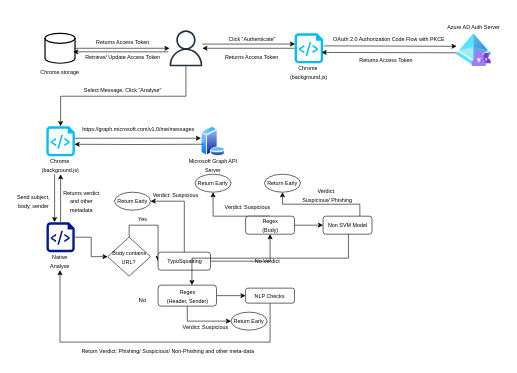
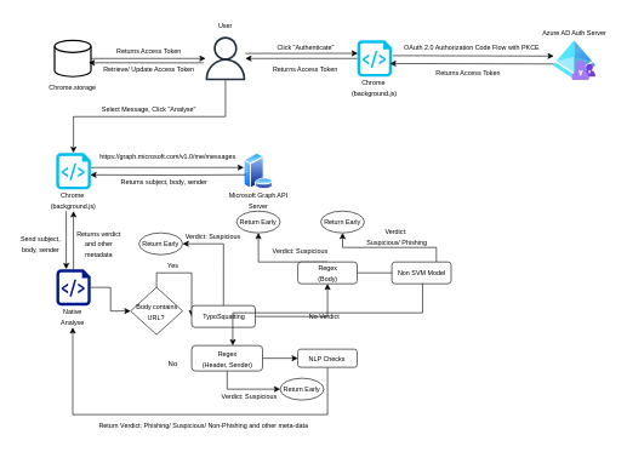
  <mxCell id="0" />
  <mxCell id="1" parent="0" />
  <mxCell id="2" value="" style="edgeStyle=orthogonalEdgeStyle;rounded=0;orthogonalLoop=1;jettySize=auto;html=1;" edge="1" parent="1" source="3" target="22"><mxGeometry relative="1" as="geometry" /></mxCell>
  <mxCell id="3" value="" style="verticalLabelPosition=bottom;html=1;verticalAlign=top;align=center;strokeColor=none;fillColor=#00BEF2;shape=mxgraph.azure.script_file;pointerEvents=1;" vertex="1" parent="1"><mxGeometry x="490.25" y="55" width="47.5" height="50" as="geometry" /></mxCell>
  <mxCell id="4" value="&lt;font style=&quot;font-size: 9px;&quot;&gt;Chrome&amp;nbsp;&lt;/font&gt;&lt;div&gt;&lt;font style=&quot;font-size: 9px;&quot;&gt;(background.js)&lt;/font&gt;&lt;/div&gt;" style="text;html=1;align=center;verticalAlign=middle;whiteSpace=wrap;rounded=0;" vertex="1" parent="1"><mxGeometry x="484" y="105" width="60" height="30" as="geometry" /></mxCell>
  <mxCell id="5" value="" style="image;aspect=fixed;html=1;points=[];align=center;fontSize=12;image=img/lib/azure2/identity/Azure_AD_B2C.svg;" vertex="1" parent="1"><mxGeometry x="759.5" y="55.28" width="59" height="54.72" as="geometry" /></mxCell>
  <mxCell id="6" value="" style="endArrow=classic;html=1;rounded=0;exitX=1.026;exitY=0.42;exitDx=0;exitDy=0;exitPerimeter=0;entryX=0.017;entryY=0.391;entryDx=0;entryDy=0;entryPerimeter=0;" edge="1" parent="1" source="3" target="5"><mxGeometry width="50" height="50" relative="1" as="geometry"><mxPoint x="537.75" y="70" as="sourcePoint" /><mxPoint x="810" y="71" as="targetPoint" /></mxGeometry></mxCell>
  <mxCell id="7" value="&lt;font style=&quot;font-size: 9px;&quot;&gt;Azure AD Auth Server&lt;/font&gt;" style="text;html=1;align=center;verticalAlign=middle;whiteSpace=wrap;rounded=0;" vertex="1" parent="1"><mxGeometry x="739" y="30" width="100" height="30" as="geometry" /></mxCell>
  <mxCell id="8" value="" style="endArrow=classic;html=1;rounded=0;entryX=0.943;entryY=0.639;entryDx=0;entryDy=0;entryPerimeter=0;exitX=0.013;exitY=0.59;exitDx=0;exitDy=0;exitPerimeter=0;" edge="1" parent="1" source="5" target="3"><mxGeometry width="50" height="50" relative="1" as="geometry"><mxPoint x="747" y="92" as="sourcePoint" /><mxPoint x="808" y="151" as="targetPoint" /></mxGeometry></mxCell>
  <mxCell id="9" value="&lt;font style=&quot;font-size: 9px;&quot;&gt;OAuth 2.0 Authorization Code Flow with PKCE&lt;/font&gt;" style="text;html=1;align=center;verticalAlign=middle;whiteSpace=wrap;rounded=0;" vertex="1" parent="1"><mxGeometry x="552.5" y="50" width="190" height="30" as="geometry" /></mxCell>
  <mxCell id="10" value="&lt;font style=&quot;font-size: 9px;&quot;&gt;Returns Access Token&lt;/font&gt;" style="text;html=1;align=center;verticalAlign=middle;whiteSpace=wrap;rounded=0;" vertex="1" parent="1"><mxGeometry x="553" y="85" width="180" height="30" as="geometry" /></mxCell>
  <mxCell id="11" value="&lt;font style=&quot;font-size: 9px;&quot;&gt;Click &quot;Authenticate&quot;&lt;/font&gt;" style="text;html=1;align=center;verticalAlign=middle;whiteSpace=wrap;rounded=0;" vertex="1" parent="1"><mxGeometry x="371.5" y="50" width="95" height="30" as="geometry" /></mxCell>
  <mxCell id="12" value="&lt;font style=&quot;font-size: 9px;&quot;&gt;Returns Access Token&lt;/font&gt;" style="text;html=1;align=center;verticalAlign=middle;whiteSpace=wrap;rounded=0;" vertex="1" parent="1"><mxGeometry x="354" y="80" width="130" height="30" as="geometry" /></mxCell>
  <mxCell id="13" value="" style="group" vertex="1" connectable="0" parent="1"><mxGeometry x="69" y="55" width="60" height="80" as="geometry" /></mxCell>
  <mxCell id="14" value="" style="strokeWidth=2;html=1;shape=mxgraph.flowchart.database;whiteSpace=wrap;" vertex="1" parent="13"><mxGeometry x="5" width="50" height="50" as="geometry" /></mxCell>
  <mxCell id="15" value="&lt;font style=&quot;font-size: 9px;&quot;&gt;Chrome.storage&lt;/font&gt;" style="text;html=1;align=center;verticalAlign=middle;whiteSpace=wrap;rounded=0;" vertex="1" parent="13"><mxGeometry y="50" width="60" height="30" as="geometry" /></mxCell>
  <mxCell id="16" value="&lt;font style=&quot;font-size: 9px;&quot;&gt;Retrieve/ Update Access Token&lt;/font&gt;" style="text;html=1;align=center;verticalAlign=middle;whiteSpace=wrap;rounded=0;" vertex="1" parent="1"><mxGeometry x="129" y="80" width="150" height="30" as="geometry" /></mxCell>
  <mxCell id="17" value="" style="edgeStyle=orthogonalEdgeStyle;rounded=0;orthogonalLoop=1;jettySize=auto;html=1;exitX=1;exitY=0.5;exitDx=0;exitDy=0;exitPerimeter=0;" edge="1" parent="1" source="14" target="22"><mxGeometry relative="1" as="geometry"><mxPoint x="89" y="85.04" as="sourcePoint" /><mxPoint x="219" y="10" as="targetPoint" /><Array as="points"><mxPoint x="124" y="80" /></Array></mxGeometry></mxCell>
  <mxCell id="18" value="" style="edgeStyle=orthogonalEdgeStyle;rounded=0;orthogonalLoop=1;jettySize=auto;html=1;entryX=0.991;entryY=0.618;entryDx=0;entryDy=0;entryPerimeter=0;" edge="1" parent="1"><mxGeometry relative="1" as="geometry"><mxPoint x="279" y="86" as="sourcePoint" /><mxPoint x="120.82" y="85.9" as="targetPoint" /><Array as="points"><mxPoint x="279" y="86" /></Array></mxGeometry></mxCell>
  <mxCell id="19" value="" style="edgeStyle=orthogonalEdgeStyle;rounded=0;orthogonalLoop=1;jettySize=auto;html=1;entryX=0.016;entryY=0.358;entryDx=0;entryDy=0;entryPerimeter=0;" edge="1" parent="1" source="22" target="3"><mxGeometry relative="1" as="geometry"><Array as="points"><mxPoint x="369" y="73" /><mxPoint x="369" y="73" /></Array></mxGeometry></mxCell>
  <mxCell id="20" value="&lt;font style=&quot;font-size: 9px;&quot;&gt;Returns Access Token&lt;/font&gt;" style="text;html=1;align=center;verticalAlign=middle;whiteSpace=wrap;rounded=0;" vertex="1" parent="1"><mxGeometry x="129" y="55" width="150" height="30" as="geometry" /></mxCell>
+ <mxCell id="21" value="&lt;font style=&quot;font-size: 9px;&quot;&gt;User&lt;/font&gt;" style="text;html=1;align=center;verticalAlign=middle;whiteSpace=wrap;rounded=0;" vertex="1" parent="1"><mxGeometry x="279" y="20" width="60" height="30" as="geometry" /></mxCell>
  <mxCell id="22" value="" style="sketch=0;outlineConnect=0;fontColor=#232F3E;gradientColor=none;fillColor=#232F3D;strokeColor=none;dashed=0;verticalLabelPosition=bottom;verticalAlign=top;align=center;html=1;fontSize=12;fontStyle=0;aspect=fixed;pointerEvents=1;shape=mxgraph.aws4.user;" vertex="1" parent="1"><mxGeometry x="279" y="50" width="60" height="60" as="geometry" /></mxCell>
  <mxCell id="23" value="" style="group" vertex="1" connectable="0" parent="1"><mxGeometry x="70" y="210" width="60" height="80" as="geometry" /></mxCell>
  <mxCell id="24" value="" style="verticalLabelPosition=bottom;html=1;verticalAlign=top;align=center;strokeColor=none;fillColor=#00BEF2;shape=mxgraph.azure.script_file;pointerEvents=1;" vertex="1" parent="23"><mxGeometry x="6.25" width="47.5" height="50" as="geometry" /></mxCell>
  <mxCell id="25" value="&lt;font style=&quot;font-size: 9px;&quot;&gt;Chrome&amp;nbsp;&lt;/font&gt;&lt;div&gt;&lt;font style=&quot;font-size: 9px;&quot;&gt;(background.js)&lt;/font&gt;&lt;/div&gt;" style="text;html=1;align=center;verticalAlign=middle;whiteSpace=wrap;rounded=0;" vertex="1" parent="23"><mxGeometry y="50" width="60" height="30" as="geometry" /></mxCell>
  <mxCell id="26" style="edgeStyle=orthogonalEdgeStyle;rounded=0;orthogonalLoop=1;jettySize=auto;html=1;entryX=0.5;entryY=0;entryDx=0;entryDy=0;entryPerimeter=0;" edge="1" parent="1" source="22" target="24"><mxGeometry relative="1" as="geometry"><Array as="points"><mxPoint x="309" y="160" /><mxPoint x="100" y="160" /></Array></mxGeometry></mxCell>
  <mxCell id="27" value="&lt;font style=&quot;font-size: 9px;&quot;&gt;Select Message,&amp;nbsp;&lt;/font&gt;&lt;span style=&quot;font-size: 9px; background-color: transparent; color: light-dark(rgb(0, 0, 0), rgb(255, 255, 255));&quot;&gt;Click &quot;Analyse&quot;&lt;/span&gt;" style="text;html=1;align=center;verticalAlign=middle;whiteSpace=wrap;rounded=0;" vertex="1" parent="1"><mxGeometry x="134" y="135" width="140" height="30" as="geometry" /></mxCell>
  <mxCell id="28" value="" style="group" vertex="1" connectable="0" parent="1"><mxGeometry x="300" y="210" width="108.5" height="80" as="geometry" /></mxCell>
  <mxCell id="29" value="" style="image;aspect=fixed;perimeter=ellipsePerimeter;html=1;align=center;shadow=0;dashed=0;spacingTop=3;image=img/lib/active_directory/database_server.svg;" vertex="1" parent="28"><mxGeometry x="33.75" width="41" height="50" as="geometry" /></mxCell>
  <mxCell id="30" value="&lt;font style=&quot;font-size: 9px;&quot;&gt;Microsoft Graph API Server&lt;/font&gt;" style="text;html=1;align=center;verticalAlign=middle;whiteSpace=wrap;rounded=0;" vertex="1" parent="28"><mxGeometry y="50" width="108.5" height="30" as="geometry" /></mxCell>
  <mxCell id="31" style="edgeStyle=orthogonalEdgeStyle;rounded=0;orthogonalLoop=1;jettySize=auto;html=1;" edge="1" parent="1" source="24" target="29"><mxGeometry relative="1" as="geometry"><Array as="points"><mxPoint x="230" y="230" /><mxPoint x="230" y="230" /></Array></mxGeometry></mxCell>
  <mxCell id="32" value="&lt;font style=&quot;font-size: 9px;&quot;&gt;https://graph.microsoft.com/v1.0/me/messages&lt;/font&gt;" style="text;html=1;align=center;verticalAlign=middle;whiteSpace=wrap;rounded=0;" vertex="1" parent="1"><mxGeometry x="190" y="200" width="80" height="30" as="geometry" /></mxCell>
  <mxCell id="33" style="edgeStyle=orthogonalEdgeStyle;rounded=0;orthogonalLoop=1;jettySize=auto;html=1;entryX=0.92;entryY=0.502;entryDx=0;entryDy=0;entryPerimeter=0;" edge="1" parent="1"><mxGeometry relative="1" as="geometry"><mxPoint x="336.9" y="240" as="sourcePoint" /><mxPoint x="123.1" y="240.1" as="targetPoint" /></mxGeometry></mxCell>
+ <mxCell id="34" value="&lt;font style=&quot;font-size: 9px;&quot;&gt;Returns subject, body, sender&lt;/font&gt;" style="text;html=1;align=center;verticalAlign=middle;whiteSpace=wrap;rounded=0;" vertex="1" parent="1"><mxGeometry x="160" y="235" width="130" height="30" as="geometry" /></mxCell>
  <mxCell id="35" value="" style="edgeStyle=orthogonalEdgeStyle;rounded=0;orthogonalLoop=1;jettySize=auto;html=1;entryX=0.5;entryY=1;entryDx=0;entryDy=0;" edge="1" parent="1" source="37" target="25"><mxGeometry relative="1" as="geometry" /></mxCell>
  <mxCell id="36" style="edgeStyle=orthogonalEdgeStyle;rounded=0;orthogonalLoop=1;jettySize=auto;html=1;entryX=0;entryY=0.5;entryDx=0;entryDy=0;" edge="1" parent="1" source="37" target="43"><mxGeometry relative="1" as="geometry" /></mxCell>
  <mxCell id="37" value="" style="sketch=0;aspect=fixed;pointerEvents=1;shadow=0;dashed=0;html=1;strokeColor=none;labelPosition=center;verticalLabelPosition=bottom;verticalAlign=top;align=center;fillColor=#00188D;shape=mxgraph.azure.script_file" vertex="1" parent="1"><mxGeometry x="76.5" y="370" width="47" height="50" as="geometry" /></mxCell>
  <mxCell id="38" value="" style="edgeStyle=orthogonalEdgeStyle;rounded=0;orthogonalLoop=1;jettySize=auto;html=1;" edge="1" parent="1"><mxGeometry relative="1" as="geometry"><mxPoint x="90" y="290" as="sourcePoint" /><mxPoint x="90" y="370" as="targetPoint" /></mxGeometry></mxCell>
  <mxCell id="39" value="&lt;font style=&quot;font-size: 9px;&quot;&gt;Native Analyse&lt;/font&gt;" style="text;html=1;align=center;verticalAlign=middle;whiteSpace=wrap;rounded=0;" vertex="1" parent="1"><mxGeometry x="69" y="420" width="60" height="30" as="geometry" /></mxCell>
  <mxCell id="40" value="&lt;font style=&quot;font-size: 9px;&quot;&gt;Send subject, body, sender&lt;/font&gt;" style="text;html=1;align=center;verticalAlign=middle;whiteSpace=wrap;rounded=0;" vertex="1" parent="1"><mxGeometry x="20" y="320" width="70" height="30" as="geometry" /></mxCell>
  <mxCell id="41" value="&lt;font style=&quot;font-size: 9px;&quot;&gt;Returns verdict and other metadata&lt;/font&gt;" style="text;html=1;align=center;verticalAlign=middle;whiteSpace=wrap;rounded=0;" vertex="1" parent="1"><mxGeometry x="100" y="320" width="70" height="30" as="geometry" /></mxCell>
  <mxCell id="42" style="edgeStyle=orthogonalEdgeStyle;rounded=0;orthogonalLoop=1;jettySize=auto;html=1;entryX=0;entryY=0.5;entryDx=0;entryDy=0;exitX=0.5;exitY=0;exitDx=0;exitDy=0;" edge="1" parent="1" source="43" target="46"><mxGeometry relative="1" as="geometry"><Array as="points"><mxPoint x="214" y="375" /></Array></mxGeometry></mxCell>
  <mxCell id="43" value="&lt;font style=&quot;font-size: 9px;&quot;&gt;Body contains URL?&amp;nbsp;&lt;/font&gt;" style="rhombus;whiteSpace=wrap;html=1;" vertex="1" parent="1"><mxGeometry x="178.5" y="395" width="71.5" height="65" as="geometry" /></mxCell>
  <mxCell id="44" value="" style="edgeStyle=orthogonalEdgeStyle;rounded=0;orthogonalLoop=1;jettySize=auto;html=1;" edge="1" parent="1" source="46" target="49"><mxGeometry relative="1" as="geometry" /></mxCell>
  <mxCell id="45" style="edgeStyle=orthogonalEdgeStyle;rounded=0;orthogonalLoop=1;jettySize=auto;html=1;entryX=1;entryY=0.5;entryDx=0;entryDy=0;exitX=0.5;exitY=0;exitDx=0;exitDy=0;" edge="1" parent="1" source="46" target="60"><mxGeometry relative="1" as="geometry"><mxPoint x="350" y="322.5" as="targetPoint" /></mxGeometry></mxCell>
  <mxCell id="46" value="&lt;span style=&quot;font-size: 9px;&quot;&gt;TypoSquatting&lt;/span&gt;" style="rounded=1;whiteSpace=wrap;html=1;fontSize=12;glass=0;strokeWidth=1;shadow=0;" vertex="1" parent="1"><mxGeometry x="262.5" y="420" width="87.5" height="30" as="geometry" /></mxCell>
- <mxCell id="47" value="" style="edgeStyle=orthogonalEdgeStyle;rounded=0;orthogonalLoop=1;jettySize=auto;html=1;" edge="1" parent="1" source="49" target="52"><mxGeometry relative="1" as="geometry" /></mxCell>
+ <mxCell id="47" value="" style="edgeStyle=orthogonalEdgeStyle;rounded=0;orthogonalLoop=1;jettySize=auto;html=1;endArrow=none;" edge="1" parent="1" source="49" target="52"><mxGeometry relative="1" as="geometry" /></mxCell>
  <mxCell id="48" style="edgeStyle=orthogonalEdgeStyle;rounded=0;orthogonalLoop=1;jettySize=auto;html=1;entryX=0.5;entryY=1;entryDx=0;entryDy=0;exitX=0.5;exitY=0;exitDx=0;exitDy=0;" edge="1" parent="1" source="49" target="62"><mxGeometry relative="1" as="geometry"><mxPoint x="503.12" y="322.5" as="targetPoint" /><Array as="points"><mxPoint x="354" y="360" /></Array></mxGeometry></mxCell>
  <mxCell id="49" value="&lt;font style=&quot;font-size: 9px;&quot;&gt;Regex&lt;br&gt;(Body)&lt;/font&gt;" style="rounded=1;whiteSpace=wrap;html=1;fontSize=12;glass=0;strokeWidth=1;shadow=0;" vertex="1" parent="1"><mxGeometry x="408.5" y="360" width="81.5" height="30" as="geometry" /></mxCell>
  <mxCell id="50" style="edgeStyle=orthogonalEdgeStyle;rounded=0;orthogonalLoop=1;jettySize=auto;html=1;exitX=0.5;exitY=1;exitDx=0;exitDy=0;" edge="1" parent="1" source="52" target="55"><mxGeometry relative="1" as="geometry"><Array as="points"><mxPoint x="580" y="390" /><mxPoint x="580" y="430" /><mxPoint x="319" y="430" /></Array></mxGeometry></mxCell>
  <mxCell id="51" style="edgeStyle=orthogonalEdgeStyle;rounded=0;orthogonalLoop=1;jettySize=auto;html=1;entryX=0.5;entryY=1;entryDx=0;entryDy=0;" edge="1" parent="1" source="52" target="64"><mxGeometry relative="1" as="geometry"><mxPoint x="640" y="330" as="targetPoint" /><Array as="points"><mxPoint x="599" y="340" /><mxPoint x="470" y="340" /></Array></mxGeometry></mxCell>
  <mxCell id="52" value="&lt;font style=&quot;font-size: 9px;&quot;&gt;Non SVM Model&lt;/font&gt;" style="rounded=1;whiteSpace=wrap;html=1;fontSize=12;glass=0;strokeWidth=1;shadow=0;" vertex="1" parent="1"><mxGeometry x="537.75" y="360" width="81.5" height="30" as="geometry" /></mxCell>
  <mxCell id="53" value="" style="edgeStyle=orthogonalEdgeStyle;rounded=0;orthogonalLoop=1;jettySize=auto;html=1;" edge="1" parent="1" source="55" target="57"><mxGeometry relative="1" as="geometry" /></mxCell>
  <mxCell id="54" style="edgeStyle=orthogonalEdgeStyle;rounded=0;orthogonalLoop=1;jettySize=auto;html=1;entryX=0;entryY=0.5;entryDx=0;entryDy=0;exitX=0.5;exitY=1;exitDx=0;exitDy=0;" edge="1" parent="1" source="55" target="67"><mxGeometry relative="1" as="geometry" /></mxCell>
  <mxCell id="55" value="&lt;font style=&quot;font-size: 9px;&quot;&gt;Regex &lt;br&gt;(Header, Sender)&lt;/font&gt;" style="rounded=1;whiteSpace=wrap;html=1;fontSize=12;glass=0;strokeWidth=1;shadow=0;" vertex="1" parent="1"><mxGeometry x="262.5" y="475" width="97.5" height="35" as="geometry" /></mxCell>
  <mxCell id="56" style="edgeStyle=orthogonalEdgeStyle;rounded=0;orthogonalLoop=1;jettySize=auto;html=1;entryX=0.5;entryY=1;entryDx=0;entryDy=0;" edge="1" parent="1" source="57" target="39"><mxGeometry relative="1" as="geometry"><Array as="points"><mxPoint x="449" y="570" /><mxPoint x="99" y="570" /></Array></mxGeometry></mxCell>
  <mxCell id="57" value="&lt;font style=&quot;font-size: 9px;&quot;&gt;NLP Checks&amp;nbsp;&lt;/font&gt;" style="rounded=1;whiteSpace=wrap;html=1;fontSize=12;glass=0;strokeWidth=1;shadow=0;" vertex="1" parent="1"><mxGeometry x="408.5" y="480" width="81.5" height="25" as="geometry" /></mxCell>
  <mxCell id="58" value="&lt;font style=&quot;font-size: 9px;&quot;&gt;Yes&lt;/font&gt;" style="text;html=1;align=center;verticalAlign=middle;whiteSpace=wrap;rounded=0;" vertex="1" parent="1"><mxGeometry x="214.5" y="350" width="44" height="30" as="geometry" /></mxCell>
  <mxCell id="59" value="&lt;font size=&quot;1&quot;&gt;No&lt;/font&gt;" style="text;html=1;align=center;verticalAlign=middle;whiteSpace=wrap;rounded=0;" vertex="1" parent="1"><mxGeometry x="214.5" y="485" width="44" height="30" as="geometry" /></mxCell>
  <mxCell id="60" value="&lt;font style=&quot;font-size: 9px;&quot;&gt;Return Early&lt;/font&gt;" style="ellipse;whiteSpace=wrap;html=1;align=center;newEdgeStyle={&quot;edgeStyle&quot;:&quot;entityRelationEdgeStyle&quot;,&quot;startArrow&quot;:&quot;none&quot;,&quot;endArrow&quot;:&quot;none&quot;,&quot;segment&quot;:10,&quot;curved&quot;:1,&quot;sourcePerimeterSpacing&quot;:0,&quot;targetPerimeterSpacing&quot;:0};treeFolding=1;treeMoving=1;" vertex="1" parent="1"><mxGeometry x="190" y="320" width="60" height="30" as="geometry" /></mxCell>
  <mxCell id="61" value="&lt;font style=&quot;font-size: 9px;&quot;&gt;Verdict: Suspicious&lt;/font&gt;" style="text;html=1;align=center;verticalAlign=middle;whiteSpace=wrap;rounded=0;" vertex="1" parent="1"><mxGeometry x="250" y="310" width="84" height="30" as="geometry" /></mxCell>
  <mxCell id="62" value="&lt;font style=&quot;font-size: 9px;&quot;&gt;Return Early&lt;/font&gt;" style="ellipse;whiteSpace=wrap;html=1;align=center;newEdgeStyle={&quot;edgeStyle&quot;:&quot;entityRelationEdgeStyle&quot;,&quot;startArrow&quot;:&quot;none&quot;,&quot;endArrow&quot;:&quot;none&quot;,&quot;segment&quot;:10,&quot;curved&quot;:1,&quot;sourcePerimeterSpacing&quot;:0,&quot;targetPerimeterSpacing&quot;:0};treeFolding=1;treeMoving=1;" vertex="1" parent="1"><mxGeometry x="324.25" y="290" width="60" height="30" as="geometry" /></mxCell>
  <mxCell id="63" value="&lt;font style=&quot;font-size: 9px;&quot;&gt;Verdict: Suspicious&lt;/font&gt;" style="text;html=1;align=center;verticalAlign=middle;whiteSpace=wrap;rounded=0;" vertex="1" parent="1"><mxGeometry x="370" y="330" width="84" height="30" as="geometry" /></mxCell>
  <mxCell id="64" value="&lt;font style=&quot;font-size: 9px;&quot;&gt;Return Early&lt;/font&gt;" style="ellipse;whiteSpace=wrap;html=1;align=center;newEdgeStyle={&quot;edgeStyle&quot;:&quot;entityRelationEdgeStyle&quot;,&quot;startArrow&quot;:&quot;none&quot;,&quot;endArrow&quot;:&quot;none&quot;,&quot;segment&quot;:10,&quot;curved&quot;:1,&quot;sourcePerimeterSpacing&quot;:0,&quot;targetPerimeterSpacing&quot;:0};treeFolding=1;treeMoving=1;" vertex="1" parent="1"><mxGeometry x="440" y="290" width="60" height="30" as="geometry" /></mxCell>
  <mxCell id="65" value="&lt;font style=&quot;font-size: 9px;&quot;&gt;Verdict:&amp;nbsp;&lt;/font&gt;&lt;div&gt;&lt;font style=&quot;font-size: 9px;&quot;&gt;Suspicious/ Phishing&lt;/font&gt;&lt;/div&gt;" style="text;html=1;align=center;verticalAlign=middle;whiteSpace=wrap;rounded=0;" vertex="1" parent="1"><mxGeometry x="500" y="310" width="90" height="30" as="geometry" /></mxCell>
  <mxCell id="66" value="&lt;font style=&quot;font-size: 9px;&quot;&gt;No Verdict&lt;/font&gt;" style="text;html=1;align=center;verticalAlign=middle;whiteSpace=wrap;rounded=0;" vertex="1" parent="1"><mxGeometry x="422.5" y="420" width="44" height="30" as="geometry" /></mxCell>
  <mxCell id="67" value="&lt;font style=&quot;font-size: 9px;&quot;&gt;Return Early&lt;/font&gt;" style="ellipse;whiteSpace=wrap;html=1;align=center;newEdgeStyle={&quot;edgeStyle&quot;:&quot;entityRelationEdgeStyle&quot;,&quot;startArrow&quot;:&quot;none&quot;,&quot;endArrow&quot;:&quot;none&quot;,&quot;segment&quot;:10,&quot;curved&quot;:1,&quot;sourcePerimeterSpacing&quot;:0,&quot;targetPerimeterSpacing&quot;:0};treeFolding=1;treeMoving=1;" vertex="1" parent="1"><mxGeometry x="384.25" y="520" width="60" height="30" as="geometry" /></mxCell>
  <mxCell id="68" value="&lt;font style=&quot;font-size: 9px;&quot;&gt;Verdict: Suspicious&lt;/font&gt;" style="text;html=1;align=center;verticalAlign=middle;whiteSpace=wrap;rounded=0;" vertex="1" parent="1"><mxGeometry x="300" y="530" width="84" height="30" as="geometry" /></mxCell>
  <mxCell id="69" value="&lt;font style=&quot;font-size: 9px;&quot;&gt;Return Verdict: Phishing/ Suspicious/ Non-Phishing and other meta-data&lt;/font&gt;" style="text;html=1;align=center;verticalAlign=middle;whiteSpace=wrap;rounded=0;" vertex="1" parent="1"><mxGeometry x="123.5" y="570" width="310" height="30" as="geometry" /></mxCell>
